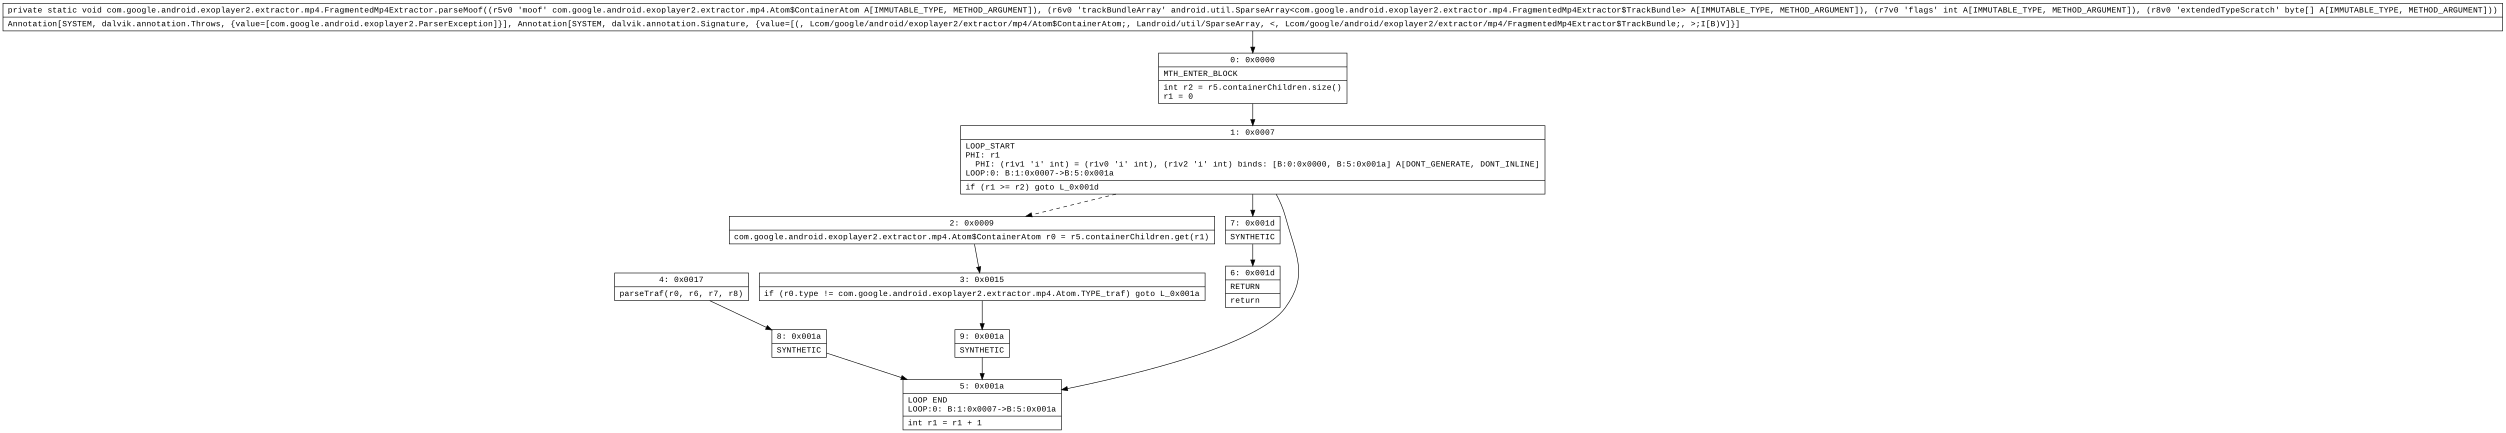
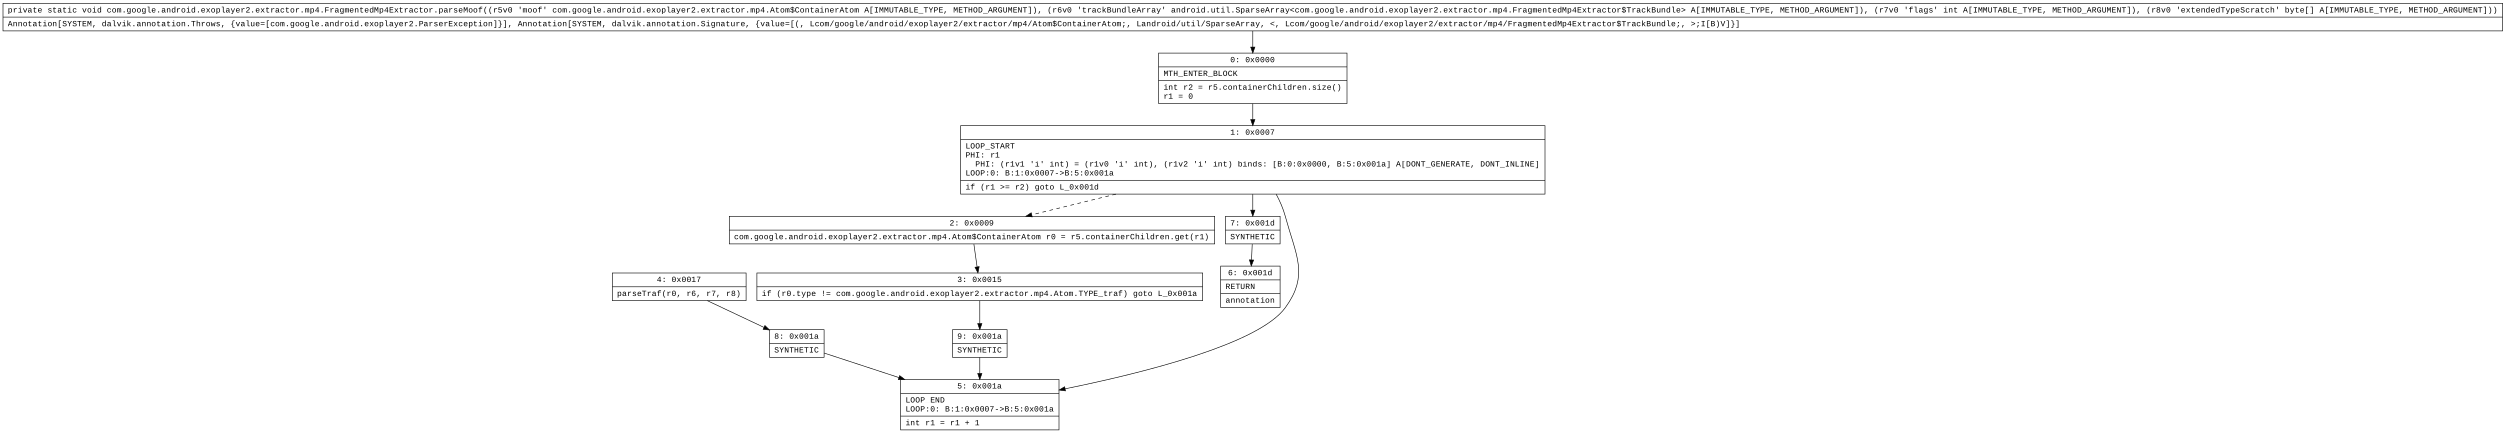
  digraph {
    fontname="Liberation Mono"
    node [fontname="Liberation Mono" shape=record]
    edge [fontname="Liberation Mono"]
    n1 [label="{0\:\ 0x0000|MTH_ENTER_BLOCK\l|int r2 = r5.containerChildren.size()\lr1 = 0\l}"]
    n2 [label="{1\:\ 0x0007|LOOP_START\lPHI: r1 \l  PHI: (r1v1 'i' int) = (r1v0 'i' int), (r1v2 'i' int) binds: [B:0:0x0000, B:5:0x001a] A[DONT_GENERATE, DONT_INLINE]\lLOOP:0: B:1:0x0007\-\>B:5:0x001a\l|if (r1 \>= r2) goto L_0x001d\l}"]
    n3 [label="{2\:\ 0x0009|com.google.android.exoplayer2.extractor.mp4.Atom$ContainerAtom r0 = r5.containerChildren.get(r1)\l}"]
    n4 [label="{7\:\ 0x001d|SYNTHETIC\l}"]
    n5 [label="{5\:\ 0x001a|LOOP_END\lLOOP:0: B:1:0x0007\-\>B:5:0x001a\l|int r1 = r1 + 1\l}"]
    n6 [label="{3\:\ 0x0015|if (r0.type != com.google.android.exoplayer2.extractor.mp4.Atom.TYPE_traf) goto L_0x001a\l}"]
-   n7 [label="{6\:\ 0x001d|RETURN\l|return\l}"]
+   n7 [label="{6\:\ 0x001d|RETURN\l|annotation\l}"]
    n8 [label="{9\:\ 0x001a|SYNTHETIC\l}"]
    n9 [label="{4\:\ 0x0017|parseTraf(r0, r6, r7, r8)\l}"]
    n10 [label="{8\:\ 0x001a|SYNTHETIC\l}"]
    n11 [label="{private static void com.google.android.exoplayer2.extractor.mp4.FragmentedMp4Extractor.parseMoof((r5v0 'moof' com.google.android.exoplayer2.extractor.mp4.Atom$ContainerAtom A[IMMUTABLE_TYPE, METHOD_ARGUMENT]), (r6v0 'trackBundleArray' android.util.SparseArray\<com.google.android.exoplayer2.extractor.mp4.FragmentedMp4Extractor$TrackBundle\> A[IMMUTABLE_TYPE, METHOD_ARGUMENT]), (r7v0 'flags' int A[IMMUTABLE_TYPE, METHOD_ARGUMENT]), (r8v0 'extendedTypeScratch' byte[] A[IMMUTABLE_TYPE, METHOD_ARGUMENT]))  | Annotation[SYSTEM, dalvik.annotation.Throws, \{value=[com.google.android.exoplayer2.ParserException]\}], Annotation[SYSTEM, dalvik.annotation.Signature, \{value=[(, Lcom\/google\/android\/exoplayer2\/extractor\/mp4\/Atom$ContainerAtom;, Landroid\/util\/SparseArray, \<, Lcom\/google\/android\/exoplayer2\/extractor\/mp4\/FragmentedMp4Extractor$TrackBundle;, \>;I[B)V]\}]\l}"]
    n1 -> n2
    n2 -> n3 [style=dashed]
    n2 -> n4
    n2 -> n5
    n3 -> n6
    n4 -> n7
    n6 -> n8
    n8 -> n5
    n9 -> n10
    n10 -> n5
    n11 -> n1
  }
